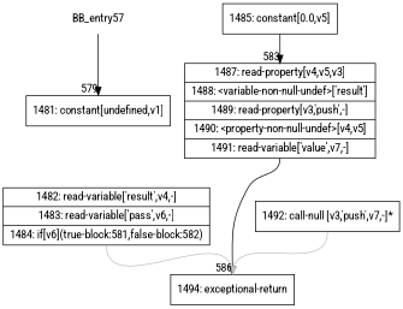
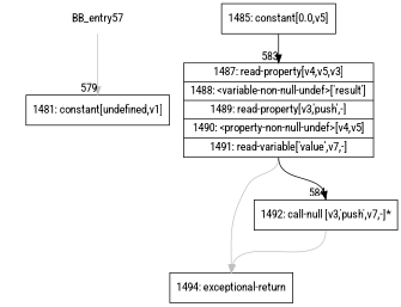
  digraph {
    fontname="Roboto Condensed"
    rankdir=TD
    node [fontname="Roboto Condensed" shape=record]
    edge [fontname="Roboto Condensed" headport=n tailport=s]
    n1 [label=BB_entry57 shape=none]
    n2 [label="{1481: constant[undefined,v1]}"]
-   n3 [label="{1482: read-variable['result',v4,-]|1483: read-variable['pass',v6,-]|1484: if[v6](true-block:581,false-block:582)}"]
    n4 [label="{1494: exceptional-return}"]
    n5 [label="{1485: constant[0.0,v5]}"]
    n6 [label="{1487: read-property[v4,v5,v3]|1488: \<variable-non-null-undef\>['result']|1489: read-property[v3,'push',-]|1490: \<property-non-null-undef\>[v4,v5]|1491: read-variable['value',v7,-]}"]
    n7 [label="{1492: call-null [v3,'push',v7,-]*}"]
-   n1 -> n2 [headlabel="    579"]
-   n3 -> n4 [color=gray headlabel="      586"]
+   n1 -> n2 [headlabel="    579" color=gray]
    n5 -> n6 [headlabel="      583"]
-   n6 -> n4 [color=black]
+   n6 -> n4 [color=gray]
+   n6 -> n7 [headlabel="      584"]
    n7 -> n4 [color=gray]
  }
